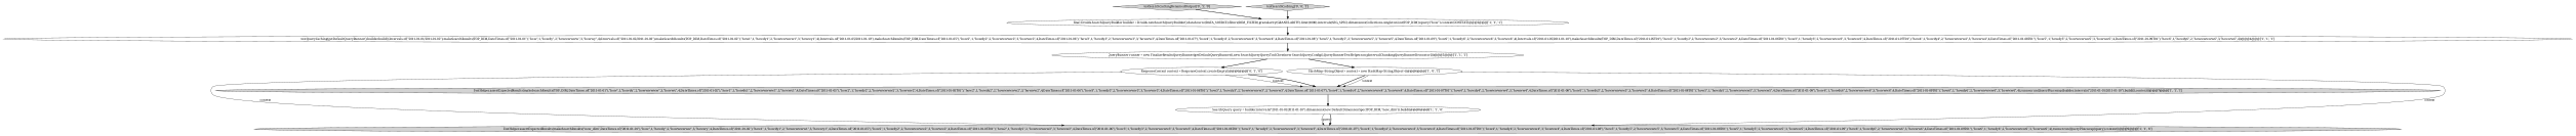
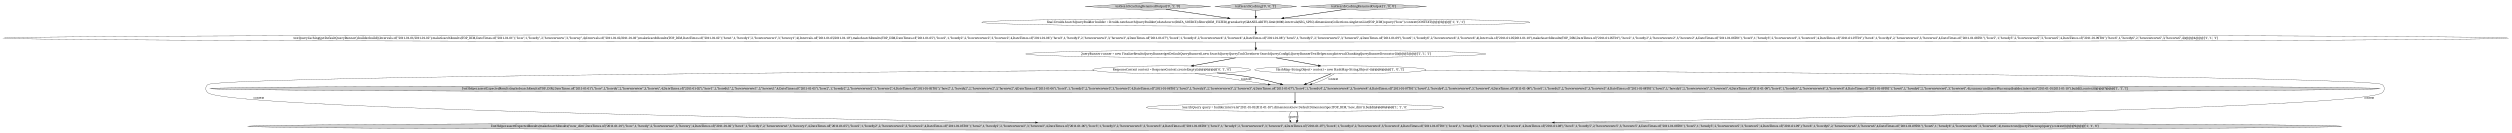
  digraph {
    fontname="Noto Serif"
    node [fillcolor=white shape=ellipse style=filled fontname="Noto Serif"]
    edge [style=bold fontname="Noto Serif"]
    n1 [label="QueryRunner runner = new FinalizeResultsQueryRunner(getDefaultQueryRunner(),new SearchQueryQueryToolChest(new SearchQueryConfig(),QueryRunnerTestHelper.noopIntervalChunkingQueryRunnerDecorator()))@@@5@@@['1', '1', '1']"]
    n2 [label="ResponseContext context = ResponseContext.createEmpty()@@@6@@@['0', '1', '0']"]
    n3 [label="HashMap<String,Object> context = new HashMap<String,Object>()@@@6@@@['1', '0', '1']"]
    n4 [fillcolor=lightgray label="TestHelper.assertExpectedResults(makeSearchResults(TOP_DIM,DateTimes.of(\"2011-01-01\"),\"how\",1,\"howdy\",2,\"howwwwww\",3,\"howwy\",4,DateTimes.of(\"2011-01-02\"),\"how1\",1,\"howdy1\",2,\"howwwwww1\",3,\"howwy1\",4,DateTimes.of(\"2011-01-05\"),\"how2\",1,\"howdy2\",2,\"howwwwww2\",3,\"howww2\",4,DateTimes.of(\"2011-01-05T01\"),\"how2\",1,\"howdy2\",2,\"howwwwww2\",3,\"howww2\",4,DateTimes.of(\"2011-01-06\"),\"how3\",1,\"howdy3\",2,\"howwwwww3\",3,\"howww3\",4,DateTimes.of(\"2011-01-06T01\"),\"how3\",1,\"howdy3\",2,\"howwwwww3\",3,\"howww3\",4,DateTimes.of(\"2011-01-07\"),\"how4\",1,\"howdy4\",2,\"howwwwww4\",3,\"howww4\",4,DateTimes.of(\"2011-01-07T01\"),\"how4\",1,\"howdy4\",2,\"howwwwww4\",3,\"howww4\",4,DateTimes.of(\"2011-01-08\"),\"how5\",1,\"howdy5\",2,\"howwwwww5\",3,\"howww5\",4,DateTimes.of(\"2011-01-08T01\"),\"how5\",1,\"howdy5\",2,\"howwwwww5\",3,\"howww5\",4,DateTimes.of(\"2011-01-09\"),\"how6\",1,\"howdy6\",2,\"howwwwww6\",3,\"howww6\",4,DateTimes.of(\"2011-01-09T01\"),\"how6\",1,\"howdy6\",2,\"howwwwww6\",3,\"howww6\",4),runner.run(QueryPlus.wrap(builder.intervals(\"2011-01-01/2011-01-10\").build()),context))@@@7@@@['1', '1', '1']"]
    n5 [fillcolor=lightgray label="TestHelper.assertExpectedResults(makeSearchResults(\"new_dim\",DateTimes.of(\"2011-01-01\"),\"how\",1,\"howdy\",2,\"howwwwww\",3,\"howwy\",4,DateTimes.of(\"2011-01-02\"),\"how1\",1,\"howdy1\",2,\"howwwwww1\",3,\"howwy1\",4,DateTimes.of(\"2011-01-05\"),\"how2\",1,\"howdy2\",2,\"howwwwww2\",3,\"howww2\",4,DateTimes.of(\"2011-01-05T01\"),\"how2\",1,\"howdy2\",2,\"howwwwww2\",3,\"howww2\",4,DateTimes.of(\"2011-01-06\"),\"how3\",1,\"howdy3\",2,\"howwwwww3\",3,\"howww3\",4,DateTimes.of(\"2011-01-06T01\"),\"how3\",1,\"howdy3\",2,\"howwwwww3\",3,\"howww3\",4,DateTimes.of(\"2011-01-07\"),\"how4\",1,\"howdy4\",2,\"howwwwww4\",3,\"howww4\",4,DateTimes.of(\"2011-01-07T01\"),\"how4\",1,\"howdy4\",2,\"howwwwww4\",3,\"howww4\",4,DateTimes.of(\"2011-01-08\"),\"how5\",1,\"howdy5\",2,\"howwwwww5\",3,\"howww5\",4,DateTimes.of(\"2011-01-08T01\"),\"how5\",1,\"howdy5\",2,\"howwwwww5\",3,\"howww5\",4,DateTimes.of(\"2011-01-09\"),\"how6\",1,\"howdy6\",2,\"howwwwww6\",3,\"howww6\",4,DateTimes.of(\"2011-01-09T01\"),\"how6\",1,\"howdy6\",2,\"howwwwww6\",3,\"howww6\",4),runner.run(QueryPlus.wrap(query),context))@@@9@@@['1', '1', '0']"]
    n6 [fillcolor=lightgray label="testSearchCachingRenamedOutput['0', '1', '0']" shape=diamond]
    n7 [label="final Druids.SearchQueryBuilder builder = Druids.newSearchQueryBuilder().dataSource(DATA_SOURCE).filters(DIM_FILTER).granularity(GRANULARITY).limit(1000).intervals(SEG_SPEC).dimensions(Collections.singletonList(TOP_DIM)).query(\"how\").context(CONTEXT)@@@3@@@['1', '1', '1']"]
    n8 [label="SearchQuery query = builder.intervals(\"2011-01-01/2011-01-10\").dimensions(new DefaultDimensionSpec(TOP_DIM,\"new_dim\")).build()@@@8@@@['1', '1', '0']"]
    n9 [label="testQueryCaching(getDefaultQueryRunner(),builder.build(),Intervals.of(\"2011-01-01/2011-01-02\"),makeSearchResults(TOP_DIM,DateTimes.of(\"2011-01-01\"),\"how\",1,\"howdy\",2,\"howwwwww\",3,\"howwy\",4),Intervals.of(\"2011-01-02/2011-01-03\"),makeSearchResults(TOP_DIM,DateTimes.of(\"2011-01-02\"),\"how1\",1,\"howdy1\",2,\"howwwwww1\",3,\"howwy1\",4),Intervals.of(\"2011-01-05/2011-01-10\"),makeSearchResults(TOP_DIM,DateTimes.of(\"2011-01-05\"),\"how2\",1,\"howdy2\",2,\"howwwwww2\",3,\"howww2\",4,DateTimes.of(\"2011-01-06\"),\"how3\",1,\"howdy3\",2,\"howwwwww3\",3,\"howww3\",4,DateTimes.of(\"2011-01-07\"),\"how4\",1,\"howdy4\",2,\"howwwwww4\",3,\"howww4\",4,DateTimes.of(\"2011-01-08\"),\"how5\",1,\"howdy5\",2,\"howwwwww5\",3,\"howww5\",4,DateTimes.of(\"2011-01-09\"),\"how6\",1,\"howdy6\",2,\"howwwwww6\",3,\"howww6\",4),Intervals.of(\"2011-01-05/2011-01-10\"),makeSearchResults(TOP_DIM,DateTimes.of(\"2011-01-05T01\"),\"how2\",1,\"howdy2\",2,\"howwwwww2\",3,\"howww2\",4,DateTimes.of(\"2011-01-06T01\"),\"how3\",1,\"howdy3\",2,\"howwwwww3\",3,\"howww3\",4,DateTimes.of(\"2011-01-07T01\"),\"how4\",1,\"howdy4\",2,\"howwwwww4\",3,\"howww4\",4,DateTimes.of(\"2011-01-08T01\"),\"how5\",1,\"howdy5\",2,\"howwwwww5\",3,\"howww5\",4,DateTimes.of(\"2011-01-09T01\"),\"how6\",1,\"howdy6\",2,\"howwwwww6\",3,\"howww6\",4))@@@4@@@['1', '1', '1']"]
    n10 [fillcolor=lightgray label="testSearchCaching['0', '0', '1']" shape=diamond]
+   n11 [fillcolor=lightgray label="testSearchCachingRenamedOutput['1', '0', '0']" shape=diamond]
    n1 -> n2
    n1 -> n3
    n2 -> n4 [label=context style=solid]
    n2 -> n4
    n2 -> n5 [label=context style=solid]
    n3 -> n4
    n3 -> n4 [label=context style=solid]
    n3 -> n5 [label=context style=solid]
    n4 -> n8
    n6 -> n7
    n7 -> n9
    n8 -> n5 [label=query style=solid]
    n8 -> n5
    n9 -> n1
    n10 -> n7
+   n11 -> n7
  }
